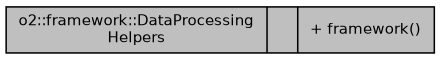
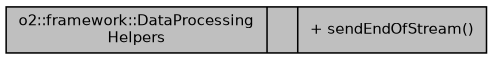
  digraph {
    rankdir=LR
-   n1 [color=black fillcolor=grey75 fontcolor=black fontname=Helvetica fontsize=10 height=0.2 label="{o2::framework::DataProcessing\lHelpers\n||+ framework()\l}" shape=record style=filled width=0.4]
+   n1 [color=black fillcolor=grey75 fontcolor=black fontname=Helvetica fontsize=10 height=0.2 label="{o2::framework::DataProcessing\lHelpers\n||+ sendEndOfStream()\l}" shape=record style=filled width=0.4]
  }
